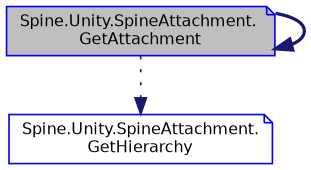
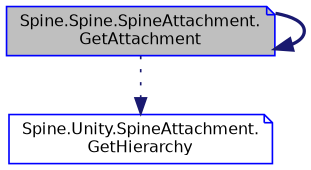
  digraph {
    rankdir=TB
    node [color=blue fontname=Helvetica fontsize=10 shape=note style=filled]
    edge [color=midnightblue fontname=Helvetica fontsize=10 labelfontname=Helvetica labelfontsize=10]
-   n1 [fillcolor=grey75 fontcolor=black height=0.2 label="Spine.Unity.SpineAttachment.\lGetAttachment" width=0.4]
+   n1 [fillcolor=grey75 fontcolor=black height=0.2 label="Spine.Spine.SpineAttachment.\lGetAttachment" width=0.4]
    n2 [fillcolor=white height=0.2 label="Spine.Unity.SpineAttachment.\lGetHierarchy" width=0.4]
    n1 -> n1 [style=bold]
    n1 -> n2 [style=dotted]
  }
